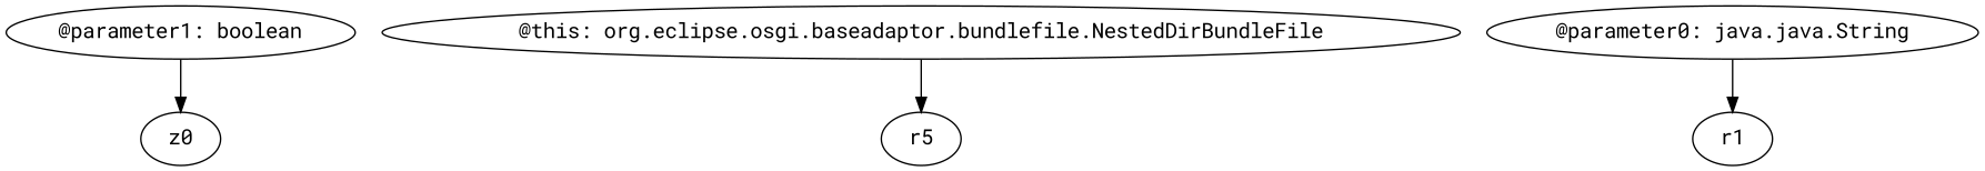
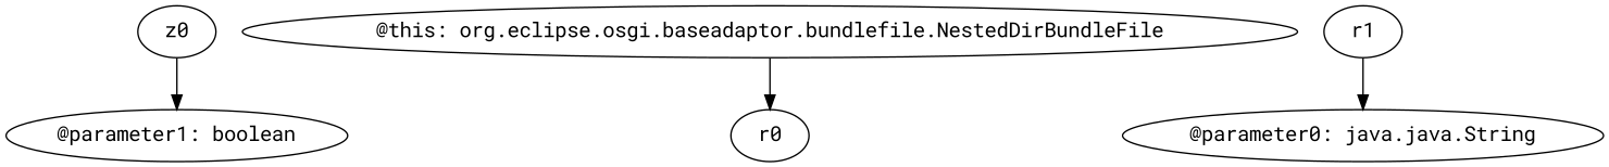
  digraph {
    fontname="Roboto Mono"
    node [fontname="Roboto Mono"]
    edge [fontname="Roboto Mono"]
    n1 [label="@parameter1: boolean"]
    n2 [label=z0]
    n3 [label="@this: org.eclipse.osgi.baseadaptor.bundlefile.NestedDirBundleFile"]
-   n4 [label=r5]
+   n4 [label=r0]
    n5 [label="@parameter0: java.java.String"]
    n6 [label=r1]
-   n1 -> n2
+   n2 -> n1
    n3 -> n4
-   n5 -> n6
+   n6 -> n5
  }
